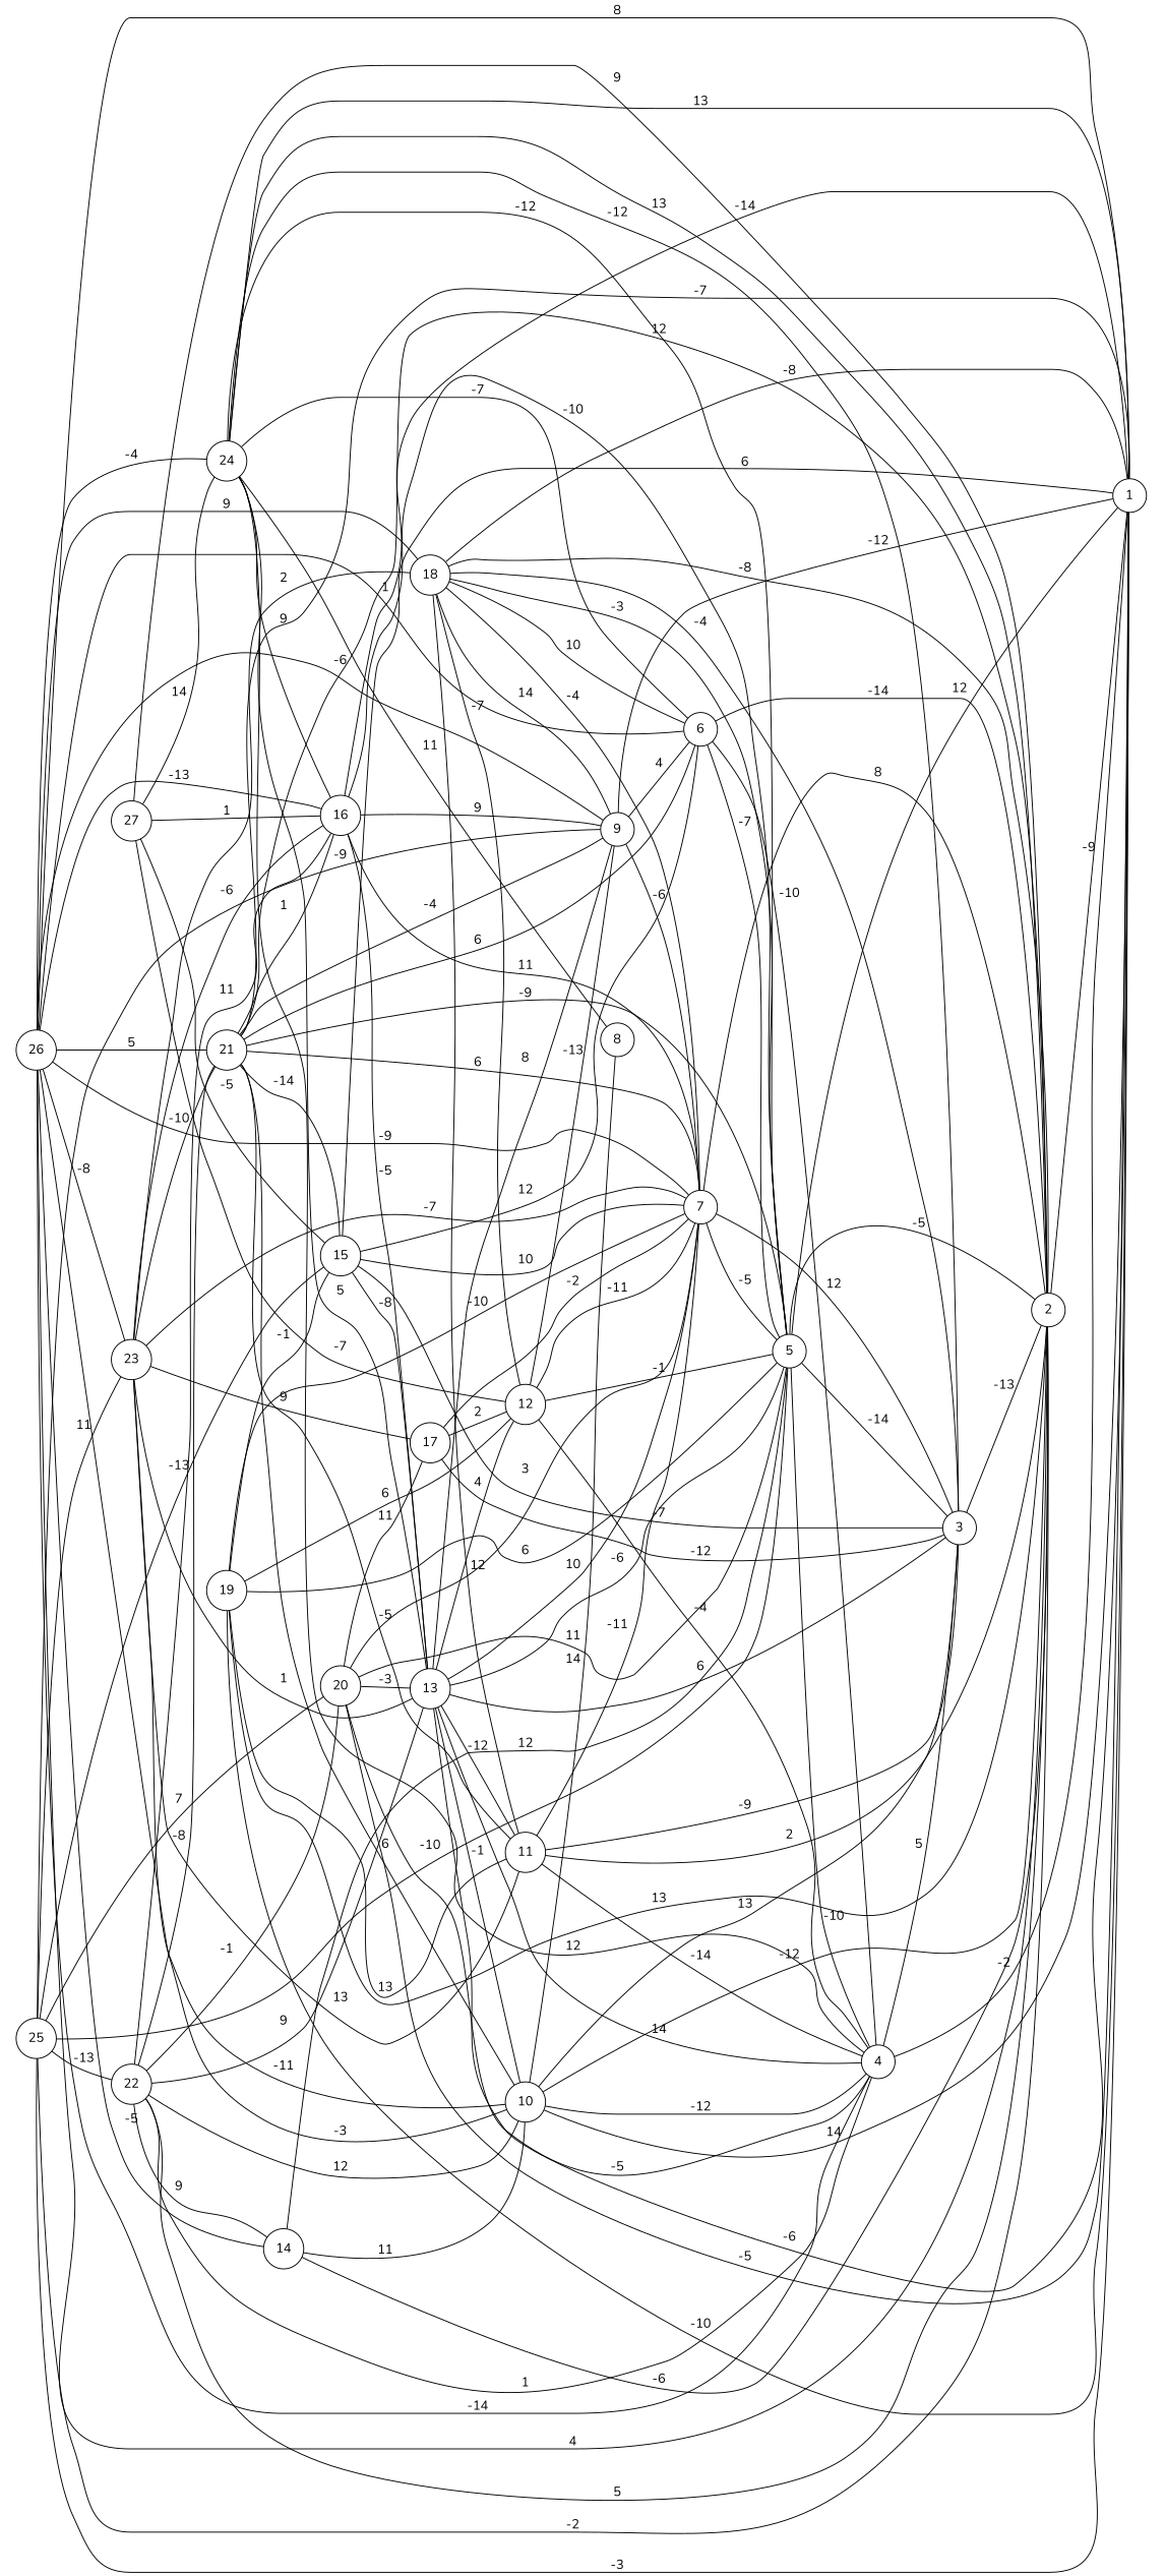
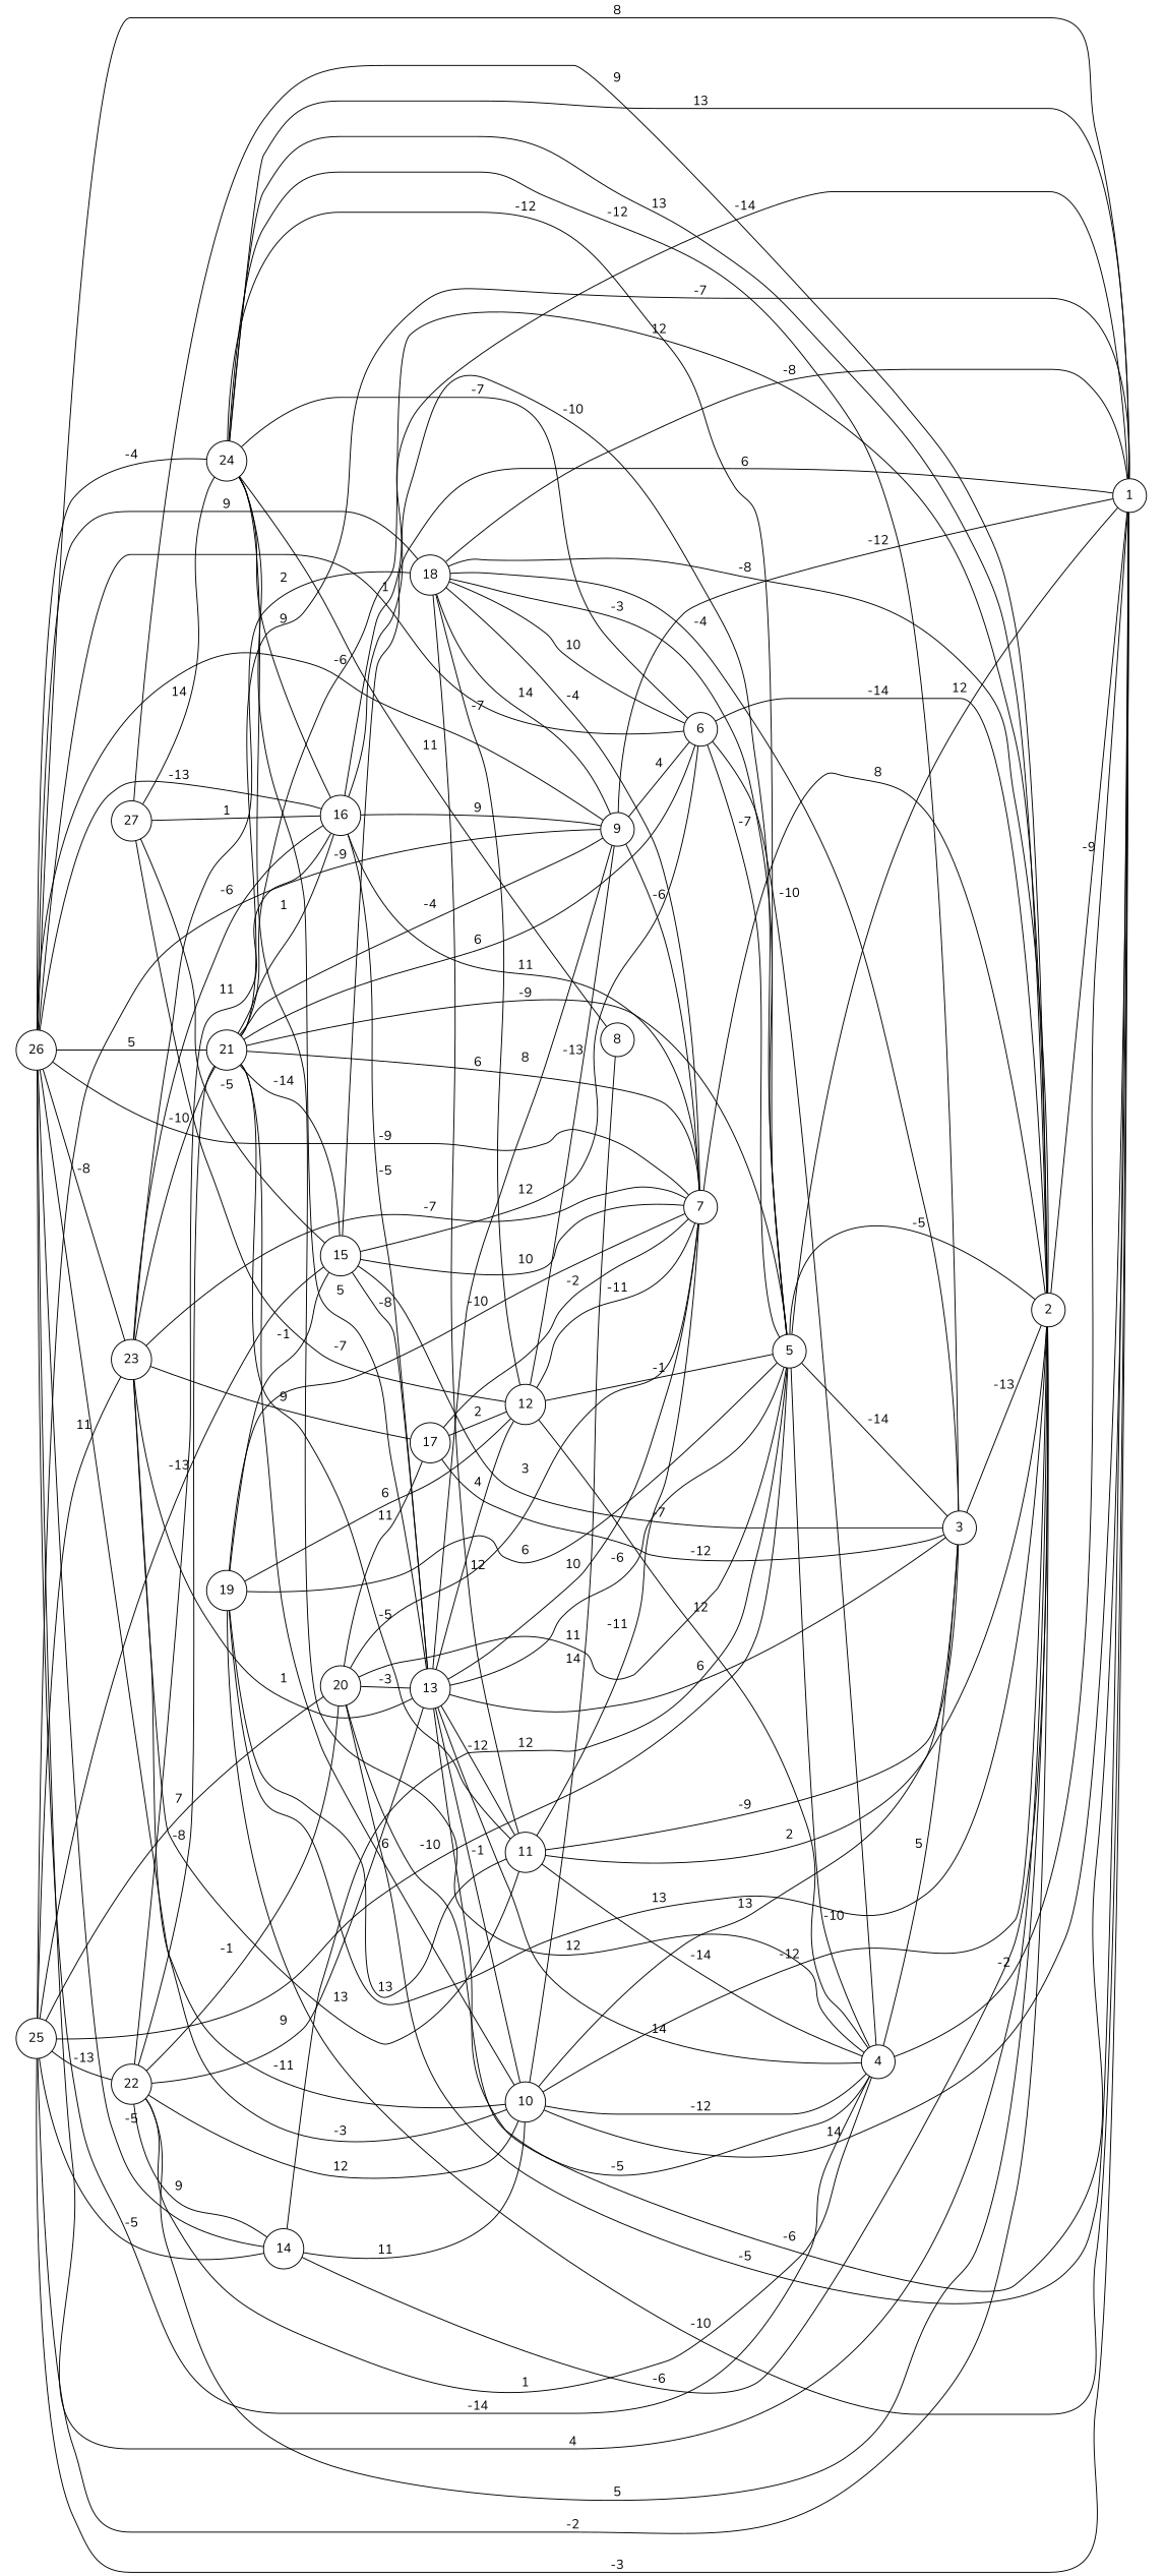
  graph {
    fontname=Nunito
    rankdir=LR
    node [fontname=Nunito shape=circle]
    edge [fontname=Nunito]
    27
    2
    12
    15
    16
    24
    1
    4
    7
    9
    5
    6
    3
    13
    8
    10
    11
    26
    14
    18
    21
    23
    17
    25
    20
    22
    19
    27 -- 2 [label=9]
    27 -- 12 [label=-7]
    27 -- 15 [label=-5]
    27 -- 16 [label=1]
    27 -- 24 [label=14]
    2 -- 1 [label=-9]
-   12 -- 4 [label=-4]
+   12 -- 4 [label=12]
    12 -- 7 [label=-11]
    12 -- 9 [label=-13]
    12 -- 5 [label=-1]
    15 -- 1 [label=6]
    15 -- 7 [label=10]
    15 -- 6 [label=12]
    15 -- 3 [label=-7]
    15 -- 13 [label=-8]
    16 -- 1 [label=-14]
    16 -- 7 [label=11]
    16 -- 9 [label=9]
    16 -- 5 [label=-10]
    16 -- 13 [label=-5]
    24 -- 2 [label=13]
    24 -- 16 [label=9]
    24 -- 1 [label=13]
    24 -- 4 [label=12]
    24 -- 5 [label=-12]
    24 -- 6 [label=-7]
    24 -- 3 [label=-12]
    24 -- 13 [label=5]
    24 -- 8 [label=11]
    4 -- 1 [label=-2]
    4 -- 3 [label=5]
    7 -- 2 [label=8]
-   7 -- 5 [label=-5]
-   7 -- 3 [label=12]
    9 -- 1 [label=-12]
    9 -- 7 [label=-6]
    9 -- 6 [label=4]
    5 -- 2 [label=-5]
    5 -- 1 [label=12]
    5 -- 4 [label=-10]
    5 -- 3 [label=-14]
    6 -- 2 [label=-14]
    6 -- 4 [label=-10]
    6 -- 5 [label=-7]
    3 -- 2 [label=-13]
    13 -- 12 [label=4]
    13 -- 1 [label=-6]
    13 -- 4 [label=14]
    13 -- 7 [label=10]
    13 -- 9 [label=8]
    13 -- 5 [label=-6]
    13 -- 3 [label=6]
    13 -- 10 [label=-1]
    13 -- 11 [label=-12]
    10 -- 2 [label=-12]
    10 -- 1 [label=14]
    10 -- 4 [label=-12]
    10 -- 3 [label=13]
    10 -- 8 [label=14]
    11 -- 2 [label=2]
    11 -- 4 [label=-14]
    11 -- 7 [label=-11]
    11 -- 3 [label=-9]
    26 -- 2 [label=4]
    26 -- 16 [label=-13]
    26 -- 24 [label=-4]
    26 -- 1 [label=8]
    26 -- 4 [label=-14]
    26 -- 7 [label=-9]
    26 -- 9 [label=-6]
    26 -- 6 [label=1]
    26 -- 10 [label=-11]
    26 -- 14 [label=-5]
    26 -- 18 [label=9]
    26 -- 21 [label=5]
    26 -- 23 [label=-8]
    14 -- 2 [label=-6]
    14 -- 5 [label=12]
    14 -- 10 [label=11]
    18 -- 2 [label=-8]
    18 -- 12 [label=-7]
    18 -- 1 [label=-8]
    18 -- 7 [label=-4]
    18 -- 9 [label=14]
    18 -- 5 [label=-3]
    18 -- 6 [label=10]
    18 -- 3 [label=-4]
    18 -- 11 [label=12]
    21 -- 2 [label=12]
    21 -- 15 [label=-14]
    21 -- 16 [label=1]
    21 -- 1 [label=-7]
    21 -- 7 [label=6]
    21 -- 9 [label=-4]
    21 -- 5 [label=-9]
    21 -- 6 [label=6]
    21 -- 10 [label=6]
    21 -- 11 [label=-5]
    23 -- 16 [label=-6]
    23 -- 7 [label=-7]
    23 -- 13 [label=1]
    23 -- 10 [label=-3]
    23 -- 11 [label=13]
    23 -- 18 [label=2]
    23 -- 21 [label=-10]
    23 -- 17 [label=9]
    17 -- 12 [label=2]
    17 -- 7 [label=-2]
    17 -- 3 [label=-12]
    25 -- 2 [label=-2]
    25 -- 15 [label=-13]
    25 -- 1 [label=-3]
    25 -- 9 [label=-9]
    25 -- 5 [label=-10]
+   25 -- 14 [label=-5]
    25 -- 23 [label=11]
    25 -- 20 [label=7]
    25 -- 22 [label=-13]
    20 -- 1 [label=-5]
    20 -- 4 [label=-5]
    20 -- 7 [label=3]
    20 -- 5 [label=11]
    20 -- 13 [label=-3]
    20 -- 17 [label=11]
    22 -- 2 [label=5]
    22 -- 16 [label=11]
    22 -- 4 [label=1]
    22 -- 13 [label=9]
    22 -- 10 [label=12]
    22 -- 14 [label=9]
    22 -- 21 [label=-8]
    22 -- 20 [label=-1]
    19 -- 2 [label=13]
    19 -- 12 [label=6]
    19 -- 15 [label=-1]
    19 -- 1 [label=-10]
    19 -- 7 [label=-10]
    19 -- 5 [label=6]
    19 -- 11 [label=13]
  }
